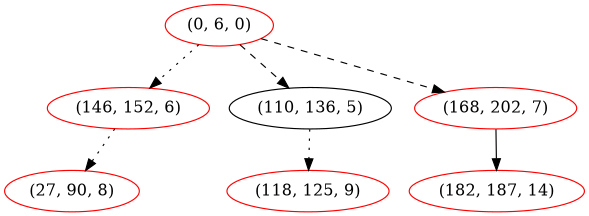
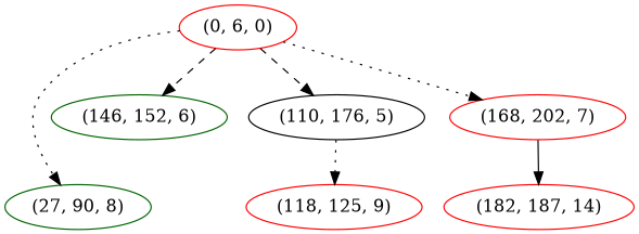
  digraph {
    node [color=red]
    edge [style=dotted]
    n1 [label="(0, 6, 0)"]
-   "(27, 90, 8)"
-   "(110, 136, 5)" [color=black]
-   "(146, 152, 6)"
+   "(27, 90, 8)" [color=darkgreen]
+   "(110, 136, 5)" [color=black label="(110, 176, 5)"]
+   "(146, 152, 6)" [color=darkgreen]
    "(168, 202, 7)"
    "(118, 125, 9)"
    "(182, 187, 14)"
-   "(146, 152, 6)" -> "(27, 90, 8)"
+   n1 -> "(27, 90, 8)"
    n1 -> "(110, 136, 5)" [style=dashed]
-   n1 -> "(146, 152, 6)"
-   n1 -> "(168, 202, 7)" [style=dashed]
+   n1 -> "(146, 152, 6)" [style=dashed]
+   n1 -> "(168, 202, 7)"
    "(110, 136, 5)" -> "(118, 125, 9)"
    "(168, 202, 7)" -> "(182, 187, 14)" [style=solid]
  }
